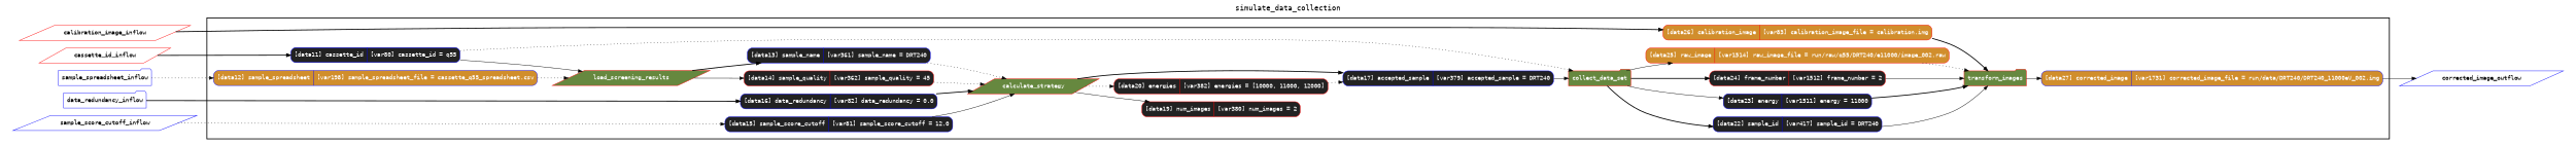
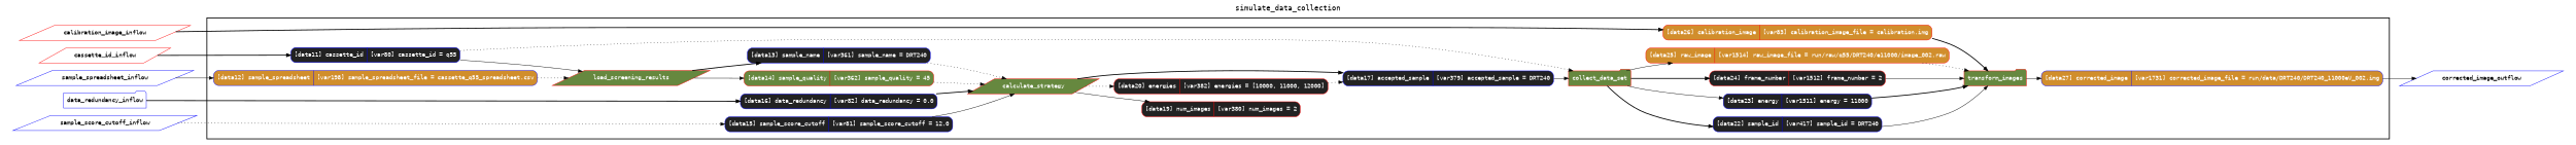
  digraph {
    fontname="DejaVu Sans Mono"
    fontsize=18
    label=simulate_data_collection
    labelloc=t
    rankdir=LR
    node [color=blue fillcolor="#222222" fontcolor=white fontname="DejaVu Sans Mono" peripheries=1 shape=record style="rounded,filled" rankdir=LR]
    edge [fontname="DejaVu Sans Mono" style=solid]
    collect_data_set [color=red fillcolor="#66883F" shape=folder style=filled rankdir=""]
    calculate_strategy [color=red fillcolor="#66883F" shape=parallelogram style=filled rankdir=""]
    load_screening_results [color=red fillcolor="#66883F" shape=parallelogram style=filled rankdir=""]
    transform_images [color=red fillcolor="#66883F" shape=folder style=filled rankdir=""]
    n5 [fillcolor="#D18E2C" label="{<f0> [data12] sample_spreadsheet |<f1> [var198] sample_spreadsheet_file = cassette_q55_spreadsheet.csv}"]
    n6 [color=red fillcolor="#D18E2C" label="{<f0> [data25] raw_image |<f1> [var1514] raw_image_file = run/raw/q55/DRT240/e11000/image_002.raw}"]
    n7 [color=red fillcolor="#D18E2C" label="{<f0> [data26] calibration_image |<f1> [var83] calibration_image_file = calibration.img}"]
    n8 [fillcolor="#D18E2C" label="{<f0> [data27] corrected_image |<f1> [var1731] corrected_image_file = run/data/DRT240/DRT240_11000eV_002.img}"]
    n9 [label="{<f0> [data11] cassette_id |<f1> [var80] cassette_id = q55}"]
    n10 [label="{<f0> [data13] sample_name |<f1> [var361] sample_name = DRT240}"]
-   n11 [color=red label="{<f0> [data14] sample_quality |<f1> [var362] sample_quality = 45}"]
+   n11 [color=red fillcolor="#66883F" label="{<f0> [data14] sample_quality |<f1> [var362] sample_quality = 45}"]
    n12 [label="{<f0> [data15] sample_score_cutoff |<f1> [var81] sample_score_cutoff = 12.0}"]
    n13 [label="{<f0> [data16] data_redundancy |<f1> [var82] data_redundancy = 0.0}"]
    n14 [label="{<f0> [data17] accepted_sample |<f1> [var379] accepted_sample = DRT240}"]
    n15 [color=red label="{<f0> [data19] num_images |<f1> [var380] num_images = 2}"]
    n16 [color=red label="{<f0> [data20] energies |<f1> [var382] energies = [10000, 11000, 12000]}"]
    n17 [label="{<f0> [data22] sample_id |<f1> [var417] sample_id = DRT240}"]
    n18 [label="{<f0> [data23] energy |<f1> [var1511] energy = 11000}"]
    n19 [color=red label="{<f0> [data24] frame_number |<f1> [var1512] frame_number = 2}"]
-   sample_spreadsheet_inflow [fillcolor="#FFFFFF" shape=folder width=0.2 fontcolor="" style="" rankdir=""]
+   sample_spreadsheet_inflow [fillcolor="#FFFFFF" shape=parallelogram width=0.2 fontcolor="" style="" rankdir=""]
    calibration_image_inflow [color=red fillcolor="#FFFFFF" shape=parallelogram width=0.2 fontcolor="" style="" rankdir=""]
    sample_score_cutoff_inflow [fillcolor="#FFFFFF" shape=parallelogram width=0.2 fontcolor="" style="" rankdir=""]
    data_redundancy_inflow [fillcolor="#FFFFFF" shape=folder width=0.2 fontcolor="" style="" rankdir=""]
    cassette_id_inflow [color=red fillcolor="#FFFFFF" shape=parallelogram width=0.2 fontcolor="" style="" rankdir=""]
    corrected_image_outflow [fillcolor="#FFFFFF" shape=parallelogram width=0.2 fontcolor="" style="" rankdir=""]
    subgraph cluster_1 {
      color=black
      label=""
      penwidth=2
      subgraph cluster_2 {
        color=white
        label=""
        penwidth=2
        collect_data_set
        calculate_strategy
        load_screening_results
        transform_images
        n5
        n6
        n7
        n8
        n9
        n10
        n11
        n12
        n13
        n14
        n15
        n16
        n17
        n18
        n19
      }
    }
    subgraph cluster_3 {
      color=white
      label=""
      penwidth=2
      subgraph cluster_4 {
        color=white
        label=""
        penwidth=2
        sample_spreadsheet_inflow
        calibration_image_inflow
        sample_score_cutoff_inflow
        data_redundancy_inflow
        cassette_id_inflow
      }
    }
    subgraph cluster_5 {
      color=white
      label=""
      penwidth=2
      subgraph cluster_6 {
        color=white
        label=""
        penwidth=2
        corrected_image_outflow
      }
    }
    collect_data_set -> n6
    collect_data_set -> n17 [style=bold]
    collect_data_set -> n18
    collect_data_set -> n19 [style=bold]
    calculate_strategy -> n14 [style=bold]
    calculate_strategy -> n15
    calculate_strategy -> n16 [style=dotted]
    load_screening_results -> n10 [style=bold]
    load_screening_results -> n11
    transform_images -> n8
    n5 -> load_screening_results [style=dotted]
    n6 -> transform_images [style=dotted]
    n7 -> transform_images [style=bold]
    n8 -> corrected_image_outflow
    n9 -> collect_data_set [style=dotted]
    n9 -> load_screening_results
    n10 -> calculate_strategy [style=dotted]
    n11 -> calculate_strategy [style=dotted]
    n12 -> calculate_strategy
    n13 -> calculate_strategy [style=bold]
    n14 -> collect_data_set
    n16 -> n14 [style=dotted]
    n17 -> transform_images
    n18 -> transform_images [style=bold]
    n19 -> transform_images
-   sample_spreadsheet_inflow -> n5 [style=dotted]
+   sample_spreadsheet_inflow -> n5
    calibration_image_inflow -> n7 [style=bold]
    sample_score_cutoff_inflow -> n12 [style=dotted]
    data_redundancy_inflow -> n13 [style=bold]
    cassette_id_inflow -> n9 [style=bold]
  }
